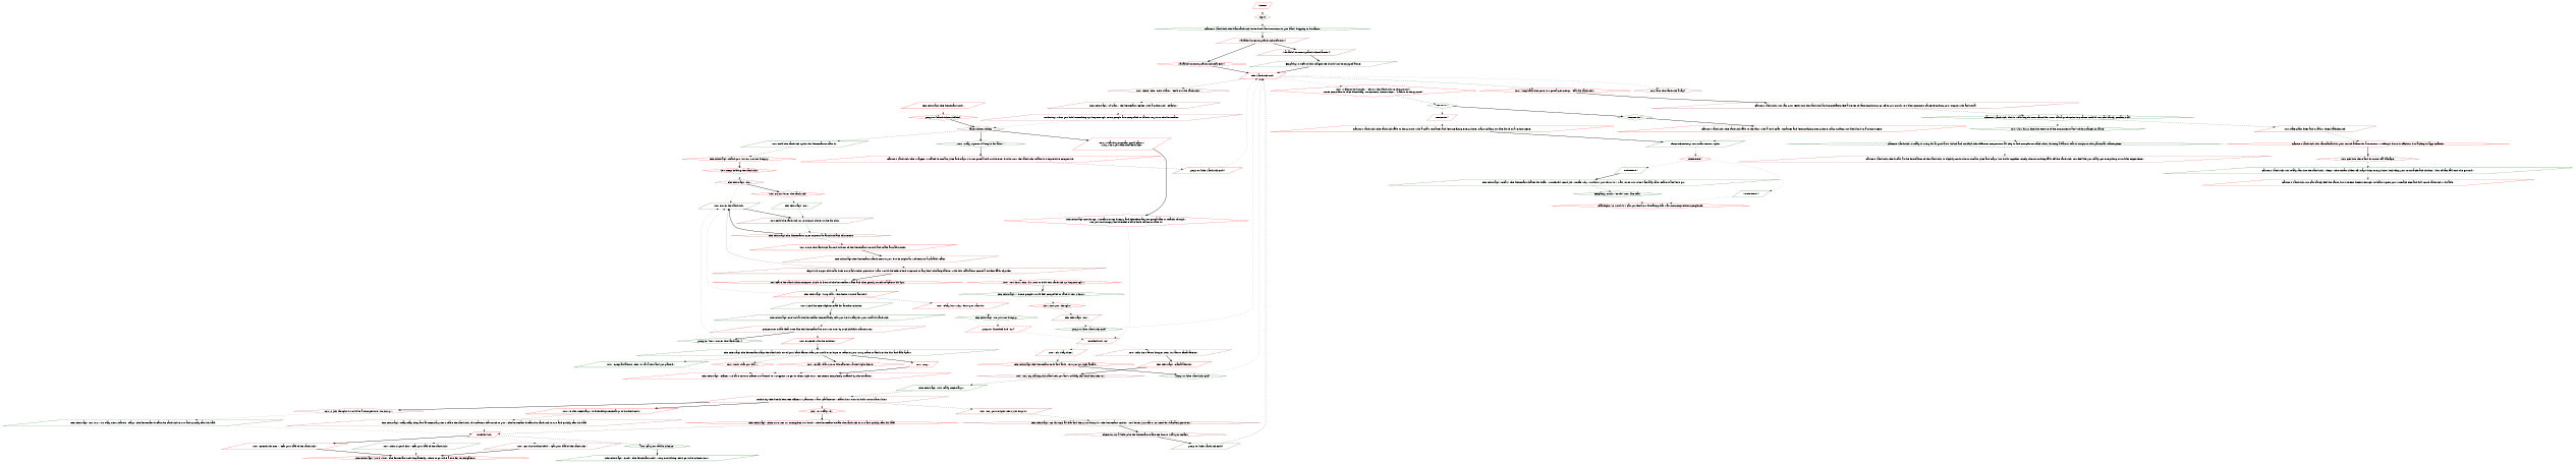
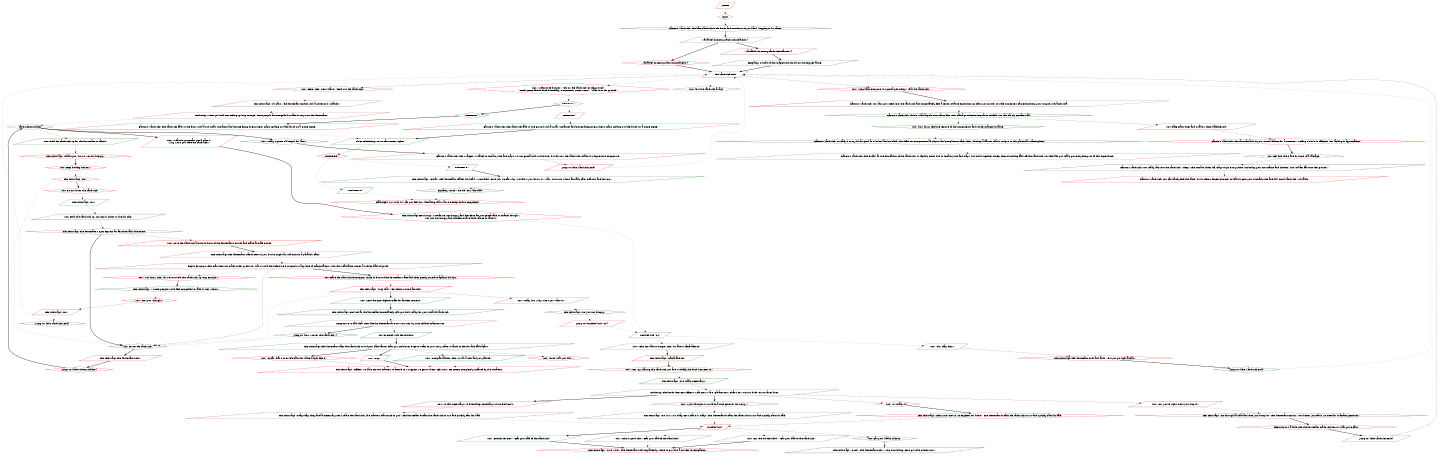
  digraph {
    node [color=red shape=parallelogram]
    edge [style=dotted]
    n1 [label=START]
    n2 [color=brown label=input shape=diamond]
    n3 [color=darkgreen label="Gaston's Sandwich: The ham-sandwich looks fresh and nutritious in you hand, begging to be eaten." shape=diamond]
    n4 [color=brown label="Variable[\"inventory.sandwich_share_it\"]"]
    n5 [label="You: \"Friends forever!\" (Eat your half of the sandwich.)"]
    n6 [label="Kim Kitsuragi: \"Sure, sure.\" The lieutenant nods impatiently. \"Time to go solve a murder investigation.\"" shape=diamond]
    n7 [color=brown label="Kim Kitsuragi: \"I'll pass,\" the lieutenant replies with a polite nod. \"Thanks.\""]
    n8 [color=brown label="Authority: When you hold something up long enough, some people are compelled to take it. Try it on the lieutenant."]
    n9 [color=brown label=sandwicheswithkim shape=diamond]
    n10 [color=darkgreen label="Gaston's Sandwich: You really ram into the sandwich, *deep*. The tomato slides off, mayo drips everywhere (including your moustache and clothes), bits of ham fall onto the ground..."]
    n11 [label="Gaston's Sandwich: You can barely feel the taste, but it seems decent enough. At least it gets your stomach nice and full. Good sandwich -- durable!"]
    n12 [color=darkgreen label="You: \"Congratulations, Kim. It was a test and you passed.\""]
    n13 [label="Kim Kitsuragi: \"Officer. We have serious matters to attend to. I suggest we get to them right now.\" He seems completely unfazed by the situation."]
    n14 [label="You: \"What do you mean 'you'll pass'?\"\n\"Why won't you take the sandwich?\""]
    n15 [label="Kim Kitsuragi: He shrugs. \"I mean I'm not hungry and therefore am not gonna take it. Thanks though.\"\n\"I'm just not hungry and therefore have little reason to take it.\"" shape=diamond]
    n16 [color=brown label="Untitled hub (02)"]
-   n17 [label="You: Proceed with the mission."]
+   n17 [color=darkgreen label="You: Proceed with the mission."]
    n18 [color=darkgreen label="Kim Kitsuragi: The lieutenant slaps the sandwich out of your hand faster than you could ever hope to react in your sorry state. It lands in the dirt and falls apart."]
    n19 [label="You: \"Look what you did...\"" shape=diamond]
    n20 [label="You: \"Great, that's 2000 kilo-calories wasted right there.\"" shape=diamond]
    n21 [label="You: \"Hey!\""]
    n22 [color=brown label="You: \"Yes! By sharing this sandwich you and I solidify the bond between us.\"" shape=diamond]
    n23 [color=darkgreen label="Kim Kitsuragi: \"Is it really necessary?\""]
    n24 [color=brown label="Authority: The bonds between officers -- partners -- are *paramount*. That's how trust is built. Trust saves lives."]
    n25 [color=brown label="You: \"I just thought it would be a nice gesture. I'm sorry...\"" shape=diamond]
    n26 [color=darkgreen label="Kim Kitsuragi: \"No, it's... it's okay. Let's share it, okay?\" The lieutenant breaks the sandwich in two and quickly eats his half."]
    n27 [label="Untitled hub"]
    n28 [color=brown label="Esprit de Corps: This man does not crack under pressure. Stars would die before he'd succumb to any kind of manipulation. With this realization comes a sudden flash of pride."]
-   n29 [color=darkgreen label="You: Lower the sandwich."]
+   n29 [color=darkgreen label="You: Lower the sandwich." shape=diamond]
    n30 [label="You: Have the sandwich-interceptor circle in front of the lieutenant's face and then gently nosedive against his lips." shape=diamond]
    n31 [label="You: \"You know, Kim, if I were to hold this sandwich up long enough...\"" shape=diamond]
    n32 [label="Kim Kitsuragi: The lieutenant nods."]
    n33 [label="Kim Kitsuragi: \"Stop that!\" He doesn't sound amused."]
    n34 [color=darkgreen label="Kim Kitsuragi: \"...some people would feel compelled to take it. Yes, I know.\"" shape=diamond]
    n35 [label="Variable[\"inventory.sandwich_share_it\"]" shape=diamond]
    n36 [color=brown label="!(Variable[\"inventory.sandwich_share_it\"])"]
    n37 [label="The Sandwich Hub"]
    n38 [color=darkgreen label="Empathy: A treat of this magnitude should not be enjoyed alone."]
    n39 [color=brown label="You: \"Here, Kim! Let's share.\" (Hold out the sandwich.)" shape=diamond]
    n40 [label="You: \"I cannot be bought!\" (Throw the sandwich on the ground.)\n\"Fuck comeraderie, fuck friendship, FUCK THIS SANDWICH!\" (Slam it in the ground.)" shape=diamond]
    n41 [label="You: \"Step back everyone, it's gonna get messy.\" (Eat the sandwich.)" shape=diamond]
    n42 [color=brown label="You: [Put the sandwich away.]" shape=diamond]
    n43 [color=darkgreen label="You: \"This is good shit.\" (Eat your half of the sandwich.)"]
    n44 [label="You: \"Oh, okay then.\""]
    n45 [color=brown label="You: \"This isn't about hunger, Kim, it's about camaraderie.\""]
    n46 [color=darkgreen label="You: Send the HAM fighter-craft for another mission."]
    n47 [label="You: \"Okay, but *why* don't you want it?\""]
    n48 [color=darkgreen label="Kim Kitsuragi: One look at the lieutenant immediately tells you he is ready for your Assault-Sandwich."]
    n49 [color=darkgreen label="Kim Kitsuragi: \"I'm just not hungry.\"" shape=diamond]
    n50 [color=darkgreen label="You: Eat your half in silence." shape=diamond]
    n51 [color=brown label="You: \"For the brötherhööd!\" (Eat your half of the sandwich.)"]
    n52 [label="Gaston's Sandwich: The taste-assault in your mouth abates for a moment... wolfing it down is efficient, but lacking in appreciation." shape=diamond]
    n53 [color=brown label="You: Get into there and do some real damage!" shape=diamond]
    n54 [label="Kim Kitsuragi: \"Camaraderie?\""]
    n55 [label="You: Do not lower the sandwich." shape=diamond]
    n56 [color=darkgreen label="Kim Kitsuragi: \"No.\""]
    n57 [color=brown label="You: Hold the sandwich up, moving it closer to the his chin."]
    n58 [color=brown label="Kim Kitsuragi: \"Okay-okay. They are all necessary. Let's share the sandwich, if it matters that much to you.\" The lieutenant breaks the sandwich in two and quickly eats his half."]
    n59 [color=darkgreen label="You: Hold the sandwich up for the lieutenant to take it."]
    n60 [label="Kim Kitsuragi: \"Thank you, but no, I'm not hungry.\"" shape=diamond]
-   n61 [label="You: Keep holding the sandwich." shape=diamond]
+   n61 [label="You: Keep holding the now." shape=diamond]
    n62 [label="You: \"Is this necessary?! Is friendship necessary? Is brotherhood?\""]
    n63 [color=brown label="Composure: A bad idea. Men like the lieutenant are not won over by such childish manoeuvres."]
    n64 [label="Gaston's Sandwich: The sandwich falls to the ground with a splat, tomatoes and lettuce flying everywhere, mayo spilling out like blood on a crime scene."]
    n65 [color=darkgreen label="Electrochemistry: You mean semen, right?"]
    n66 [label="IsKimHere()" shape=diamond]
    n67 [label="Jump to: [Untitled hub (02)]"]
    n68 [label="Jump to: [sandwicheswithkim]" shape=diamond]
    n69 [color=darkgreen label="You: \"Okay, I guess I'll keep it for later.\"" shape=diamond]
    n70 [color=brown label="Kim Kitsuragi: The lieutenant's eyes express an absolute lack of interest." shape=diamond]
    n71 [label="You: Move the sandwich around in front of the lieutenant's mouth and make aircraft noises."]
    n72 [color=brown label="Kim Kitsuragi: The lieutenant stands next to you, but he might as well exist in a parallel realm."]
    n73 [color=darkgreen label="IsKimHere()"]
    n74 [color=darkgreen label="!(IsKimHere())"]
    n75 [color=darkgreen label="Kim Kitsuragi: \"Great.\" The lieutenant shakes his head. \"Wonderful. Good job. I mean why *wouldn't* you throw it... wait, turns out I don't actually care. Leave it and let's go.\""]
    n76 [label="Half Light: So worth it -- can you feel how liberating that was? De-compression completed." shape=diamond]
    n77 [color=darkgreen label="Empathy: Ouch... he did *not* like that." shape=diamond]
    n78 [color=darkgreen label="IsExterior()" shape=diamond]
    n79 [color=brown label="IsExterior()"]
    n80 [color=darkgreen label="!(IsExterior())" shape=diamond]
    n81 [label="Gaston's Sandwich: The sandwich falls to the floor with a loud splat, tomatoes and lettuce flying everywhere, mayo spilling out like blood on a crime scene."]
    n82 [color=brown label="Gaston's Sandwich: The bread, as the foundation of the sandwich, is slightly moist due to tomato juice and mayo, but holds together nicely. Almost nothing falls off the sandwich. You feel like you really got everything out of this experience."]
    n83 [label="You: \"Not you, though?\"" shape=diamond]
    n84 [color=brown label="Kim Kitsuragi: \"No.\""]
    n85 [color=darkgreen label="Jump to: [The Sandwich Hub]" shape=diamond]
    n86 [color=darkgreen label="Jump to: [The Sandwich Hub]"]
    n87 [label="You: \"It *really* is.\"" shape=diamond]
    n88 [label="Kim Kitsuragi: \"Then sure. Let us 'strengthen our bond'.\" The lieutenant breaks the sandwich in two and quickly eats his half." shape=diamond]
    n89 [color=darkgreen label="Gaston's Sandwich: It really is every bit as good as it looked and smelled. The different components all chip in and compliment each other, forming a flavour that is unique to this particular masterpiece." shape=diamond]
    n90 [label="Gaston's Sandwich: The wrapper -- soaked in tomato juice and mayo -- is not gonna hold out forever, but for now the sandwich retains it's impressive composure."]
    n91 [color=darkgreen label="Jump to: [You: \"Lower the sandwich.\"]" shape=diamond]
    n92 [color=brown label="You: \"No, you're right. Let's just drop it.\""]
    n93 [color=brown label="Kim Kitsuragi: \"Go through all that and then just dump it?\" The lieutenant smirks. \"You better just eat it, no need for dramatic gestures.\"" shape=diamond]
    n94 [label="Kim Kitsuragi: The lieutenant nods and adds, \"But you go right ahead.\"" shape=diamond]
    n95 [color=darkgreen label="Jump to: [The Sandwich Hub]" shape=diamond]
    n96 [color=brown label="You: Take giant bites and swallow them half-chewed."]
    n97 [label="Jump to: [The Sandwich Hub]"]
    n98 [color=brown label="Rhetoric: It's a little joke the lieutenant made. He knows what you meant." shape=diamond]
    n99 [color=brown label="Gaston's Sandwich: You jam your teeth into the sandwich and immediately feel a series of taste explosions go off in you mouth. It's like someone's carpet-bombing your tongue with ambrosia."]
    n100 [color=darkgreen label="Gaston's Sandwich: This is what angels must taste like. Your saliva production increases tenfold. You can barely contain it all." shape=diamond]
    n101 [color=darkgreen label="Kim Kitsuragi: \"Good.\" The lieutenant nods. \"Very nourishing. Let's go solve crimes now.\""]
    n102 [color=darkgreen label="You: Slow down, feel the texture of the components and subtle nuances in taste." shape=diamond]
    n103 [color=brown label="Kim Kitsuragi: \"No.\"" shape=diamond]
    n1 -> n2
    n2 -> n3
    n3 -> n4 [style=bold]
    n4 -> n35 [style=bold]
    n4 -> n36 [style=bold]
    n5 -> n6 [style=bold]
    n7 -> n8
    n8 -> n9
    n9 -> n14 [style=bold]
    n9 -> n59 [style=dashed]
    n9 -> n69 [style=bold]
    n10 -> n11 [style=dashed]
    n12 -> n13
    n14 -> n15 [style=bold]
    n15 -> n16
    n16 -> n44
    n16 -> n45
    n17 -> n18 [style=bold]
    n18 -> n12 [style=dashed]
    n18 -> n19 [style=dashed]
    n18 -> n20 [style=bold]
    n18 -> n21 [style=bold]
    n19 -> n13
    n20 -> n13 [style=dashed]
    n21 -> n13 [style=bold]
    n22 -> n23 [style=dashed]
    n23 -> n24 [style=dashed]
    n24 -> n25 [style=bold]
    n24 -> n62 [style=bold]
    n24 -> n87 [style=dashed]
    n24 -> n92 [style=dashed]
    n25 -> n26
    n26 -> n27
    n27 -> n5 [style=bold]
    n27 -> n43
    n27 -> n50 [style=dashed]
    n27 -> n51
    n28 -> n29 [style=dashed]
    n28 -> n30 [style=bold]
    n28 -> n31
-   n29 -> n57 [style=bold]
+   n29 -> n32 [style=bold]
    n30 -> n33
    n31 -> n34 [style=bold]
-   n32 -> n68 [style=dashed]
+   n32 -> n68 [style=bold]
    n33 -> n29
    n33 -> n46 [style=bold]
    n33 -> n47 [style=dashed]
    n34 -> n83
    n35 -> n37 [style=bold]
    n36 -> n38 [style=bold]
    n37 -> n39 [style=dashed]
    n37 -> n40
    n37 -> n41 [style=dashed]
    n37 -> n42
    n38 -> n37 [style=bold]
    n39 -> n7
    n40 -> n78 [style=dashed]
    n41 -> n99 [style=bold]
    n43 -> n6 [style=dashed]
    n44 -> n94 [style=dashed]
    n45 -> n54 [style=bold]
    n46 -> n48 [style=bold]
    n47 -> n49
    n48 -> n63
    n49 -> n67
    n50 -> n101 [style=bold]
    n51 -> n6 [style=bold]
    n52 -> n53 [style=bold]
    n53 -> n10 [style=dashed]
    n54 -> n22 [style=bold]
    n55 -> n56
    n56 -> n57 [style=dashed]
    n57 -> n70 [style=dashed]
    n58 -> n27
    n59 -> n60 [style=dashed]
    n60 -> n61 [style=bold]
    n61 -> n103
    n62 -> n58 [style=dashed]
    n63 -> n17 [style=dashed]
    n63 -> n91 [style=bold]
    n64 -> n65 [style=bold]
    n65 -> n66 [style=dashed]
    n66 -> n73
    n66 -> n74
    n67 -> n16
    n68 -> n9 [style=bold]
    n69 -> n90 [style=bold]
    n70 -> n29 [style=bold]
    n70 -> n71 [style=dashed]
    n71 -> n72 [style=bold]
    n72 -> n28
    n73 -> n75 [style=bold]
    n74 -> n76
    n75 -> n77 [style=dashed]
    n77 -> n76
    n78 -> n79
    n78 -> n80 [style=bold]
    n79 -> n64
    n80 -> n81 [style=bold]
    n81 -> n65
    n83 -> n84 [style=dashed]
    n84 -> n85
    n85 -> n37
    n86 -> n37 [style=dashed]
    n87 -> n88 [style=bold]
    n88 -> n27 [style=dashed]
    n89 -> n82
    n90 -> n97 [style=dashed]
    n91 -> n29
    n92 -> n93 [style=dashed]
    n93 -> n98 [style=bold]
    n94 -> n95 [style=bold]
    n95 -> n37
    n96 -> n52 [style=dashed]
    n97 -> n37
    n98 -> n86 [style=bold]
    n99 -> n100 [style=dashed]
    n100 -> n96 [style=dashed]
    n100 -> n102 [style=dashed]
    n102 -> n89
    n103 -> n29
    n103 -> n55 [style=bold]
  }
